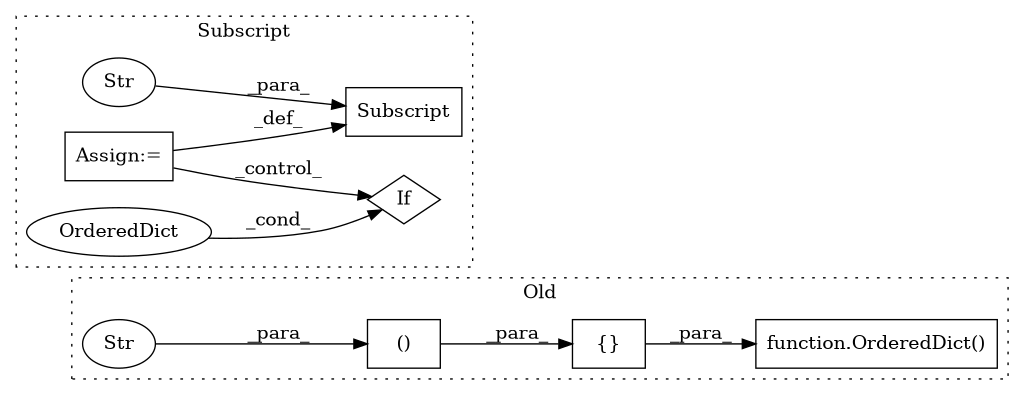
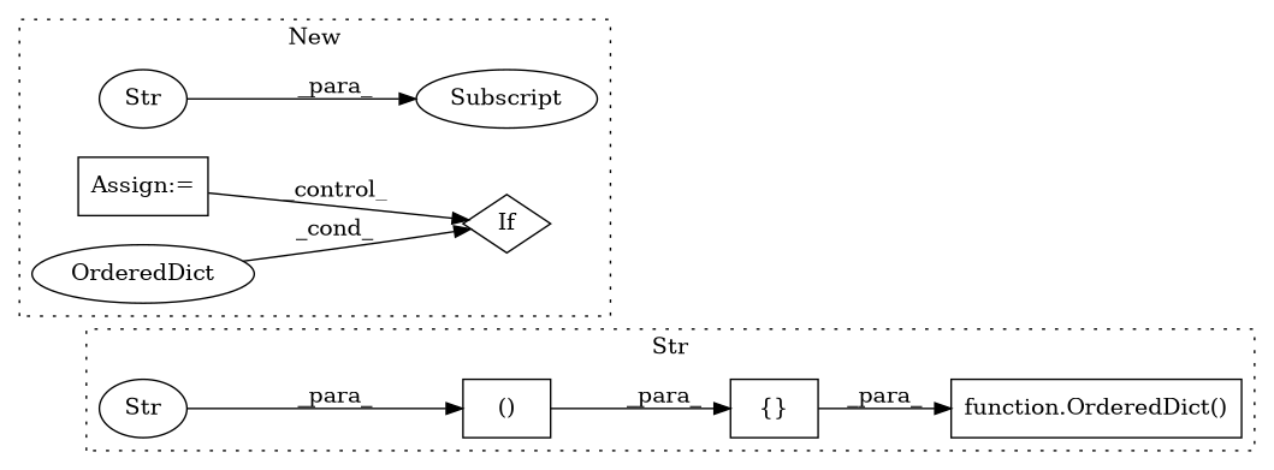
  digraph {
    rankdir=LR
    node [a=66 l="14,0" shape=box]
    n1 [a=75 l="12,1" label="function.OrderedDict()" s="13045,13368"]
    n2 [a=59 label="{}" s="13057,13357"]
    n3 [a=54 l=30 label="()" s=13081]
    n4 [l=9 label=Str s=13072 shape=ellipse]
    n5 [a=96 l=3 label=If s=13582 shape=diamond]
    n6 [a=68 l=3 label="Assign:=" s=13625]
-   n7 [a=63 label=Subscript s="13611,0"]
+   n7 [a=63 label=Subscript s="13611,0" shape=ellipse]
    n8 [l=6 label=Str s=13618 shape=ellipse]
    n9 [a=87 l=12 label=OrderedDict s=13585 shape=ellipse]
    subgraph cluster_1 {
-     label=Old
+     label=Str
      style=dotted
      n1
      n2
      n3
      n4
    }
    subgraph cluster_2 {
-     label=Subscript
+     label=New
      style=dotted
      n5
      n6
      n7
      n8
      n9
    }
    n2 -> n1 [label=_para_]
    n3 -> n2 [label=_para_]
    n4 -> n3 [label=_para_]
    n6 -> n5 [label=_control_]
-   n6 -> n7 [label=_def_]
    n8 -> n7 [label=_para_]
    n9 -> n5 [label=_cond_]
  }
